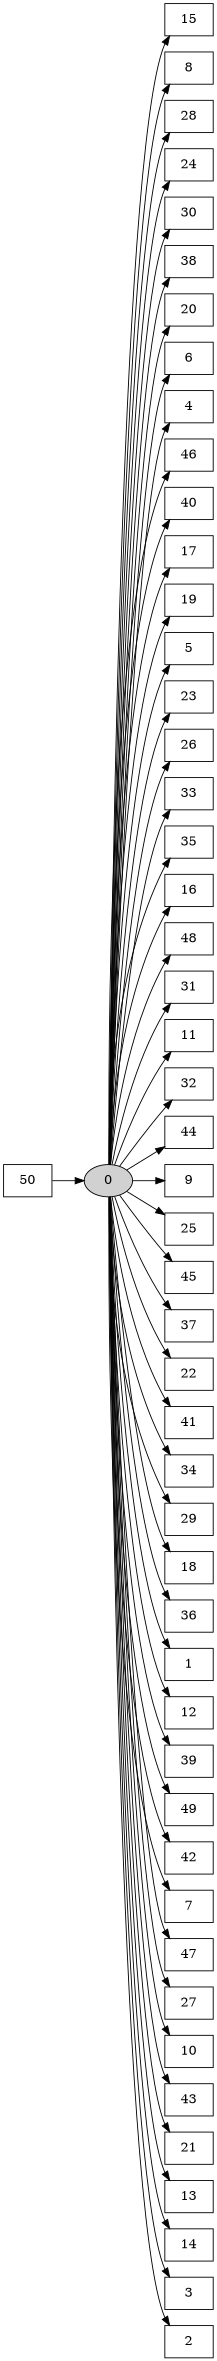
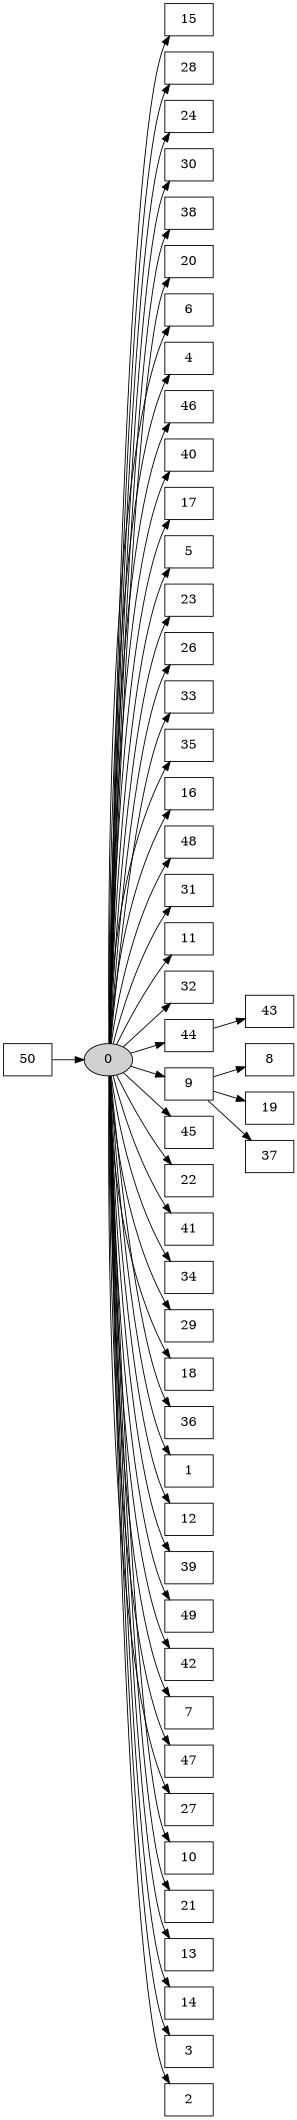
  digraph {
    rankdir=LR
    node [fillcolor=white style=filled shape=box]
    0 [fillcolor=grey82 shape=""]
    n2 [label="15\n"]
    n3 [label="8\n"]
    n4 [label="28\n"]
    n5 [label="24\n"]
    n6 [label="30\n"]
    n7 [label="38\n"]
    n8 [label="20\n"]
    n9 [label="6\n"]
    n10 [label="4\n"]
    n11 [label="46\n"]
    n12 [label="40\n"]
    n13 [label="17\n"]
    n14 [label="19\n"]
    n15 [label="5\n"]
    n16 [label="23\n"]
    n17 [label="26\n"]
    n18 [label="33\n"]
    n19 [label="35\n"]
    n20 [label="16\n"]
    n21 [label="48\n"]
    n22 [label="31\n"]
    n23 [label="11\n"]
    n24 [label="32\n"]
    n25 [label="44\n"]
    n26 [label="9\n"]
-   n27 [label="25\n"]
    n28 [label="45\n"]
    n29 [label="37\n"]
    n30 [label="22\n"]
    n31 [label="41\n"]
    n32 [label="34\n"]
    n33 [label="29\n"]
    n34 [label="18\n"]
    n35 [label="36\n"]
    n36 [label="1\n"]
    n37 [label="12\n"]
    n38 [label="39\n"]
    n39 [label="49\n"]
    n40 [label="42\n"]
    n41 [label="7\n"]
    n42 [label="47\n"]
    n43 [label="27\n"]
    n44 [label="10\n"]
    n45 [label="43\n"]
    n46 [label="21\n"]
    n47 [label="13\n"]
    n48 [label="14\n"]
    n49 [label="3\n"]
    n50 [label="2\n"]
    n51 [label="50\n"]
    0 -> n2
-   0 -> n3
+   n26 -> n3
    0 -> n4
    0 -> n5
    0 -> n6
    0 -> n7
    0 -> n8
    0 -> n9
    0 -> n10
    0 -> n11
    0 -> n12
    0 -> n13
-   0 -> n14
+   n26 -> n14
    0 -> n15
    0 -> n16
    0 -> n17
    0 -> n18
    0 -> n19
    0 -> n20
    0 -> n21
    0 -> n22
    0 -> n23
    0 -> n24
    0 -> n25
    0 -> n26
-   0 -> n27
    0 -> n28
-   0 -> n29
+   n26 -> n29
    0 -> n30
    0 -> n31
    0 -> n32
    0 -> n33
    0 -> n34
    0 -> n35
    0 -> n36
    0 -> n37
    0 -> n38
    0 -> n39
    0 -> n40
    0 -> n41
    0 -> n42
    0 -> n43
    0 -> n44
-   0 -> n45
+   n25 -> n45
    0 -> n46
    0 -> n47
    0 -> n48
    0 -> n49
    0 -> n50
    n51 -> 0
  }
